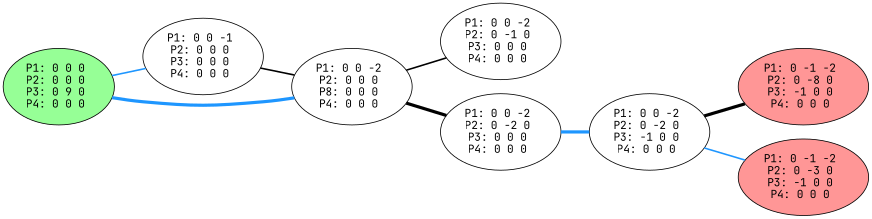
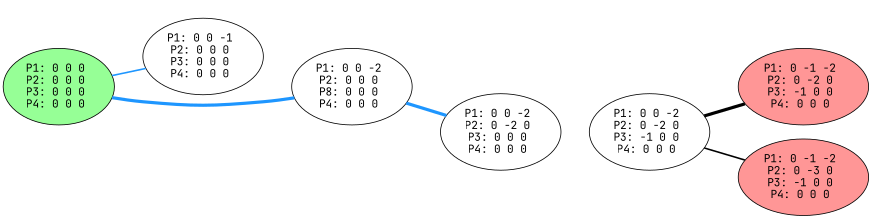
  graph {
    color=black
    fontname="JetBrains Mono"
    rankdir=LR
    node [fontname="JetBrains Mono"]
    edge [color="#1E96FF" fontname="JetBrains Mono" style=bold]
-   n1 [fillcolor="#96FF96" label="P1: 0 0 0 \nP2: 0 0 0 \nP3: 0 9 0 \nP4: 0 0 0 \n" style=filled]
+   n1 [fillcolor="#96FF96" label="P1: 0 0 0 \nP2: 0 0 0 \nP3: 0 0 0 \nP4: 0 0 0 \n" style=filled]
    n2 [label="P1: 0 0 -1 \nP2: 0 0 0 \nP3: 0 0 0 \nP4: 0 0 0 \n"]
    n3 [label="P1: 0 0 -2 \nP2: 0 0 0 \nP8: 0 0 0 \nP4: 0 0 0 \n"]
-   n4 [label="P1: 0 0 -2 \nP2: 0 -1 0 \nP3: 0 0 0 \nP4: 0 0 0 \n"]
    n5 [label="P1: 0 0 -2 \nP2: 0 -2 0 \nP3: 0 0 0 \nP4: 0 0 0 \n"]
    n6 [label="P1: 0 0 -2 \nP2: 0 -2 0 \nP3: -1 0 0 \nP4: 0 0 0 \n"]
-   n7 [fillcolor="#FF9696" label="P1: 0 -1 -2 \nP2: 0 -8 0 \nP3: -1 0 0 \nP4: 0 0 0 \n" style=filled]
+   n7 [fillcolor="#FF9696" label="P1: 0 -1 -2 \nP2: 0 -2 0 \nP3: -1 0 0 \nP4: 0 0 0 \n" style=filled]
    n8 [fillcolor="#FF9696" label="P1: 0 -1 -2 \nP2: 0 -3 0 \nP3: -1 0 0 \nP4: 0 0 0 \n" style=filled]
    n1 -- n2
    n1 -- n3 [penwidth=4.0]
-   n2 -- n3 [color=black]
-   n3 -- n4 [color=black]
-   n3 -- n5 [color=black penwidth=4.0]
-   n5 -- n6 [penwidth=4.0]
+   n3 -- n5 [penwidth=4.0]
    n6 -- n7 [color=black penwidth=4.0]
-   n6 -- n8
+   n6 -- n8 [color=black]
  }
